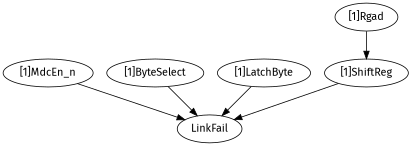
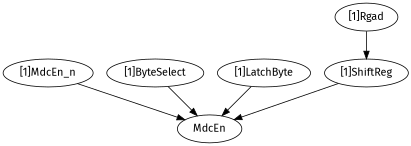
  strict digraph {
    fontname="Fira Sans"
    node [complexity=1 fontname="Fira Sans" importance=0.151850108418 rank=0.151850108418]
    edge [fontname="Fira Sans"]
-   LinkFail [complexity=0 importance=0.101040415792 rank=0.0]
+   LinkFail [complexity=0 importance=0.101040415792 rank=0.0 label=MdcEn]
    "[1]MdcEn_n"
    "[1]ByteSelect"
    "[1]LatchByte"
    "[1]ShiftReg" [complexity=2 importance=0.322700305727 rank=0.161350152864]
    "[1]Rgad"
    "[1]MdcEn_n" -> LinkFail
    "[1]ByteSelect" -> LinkFail
    "[1]LatchByte" -> LinkFail
    "[1]ShiftReg" -> LinkFail
    "[1]Rgad" -> "[1]ShiftReg"
  }
